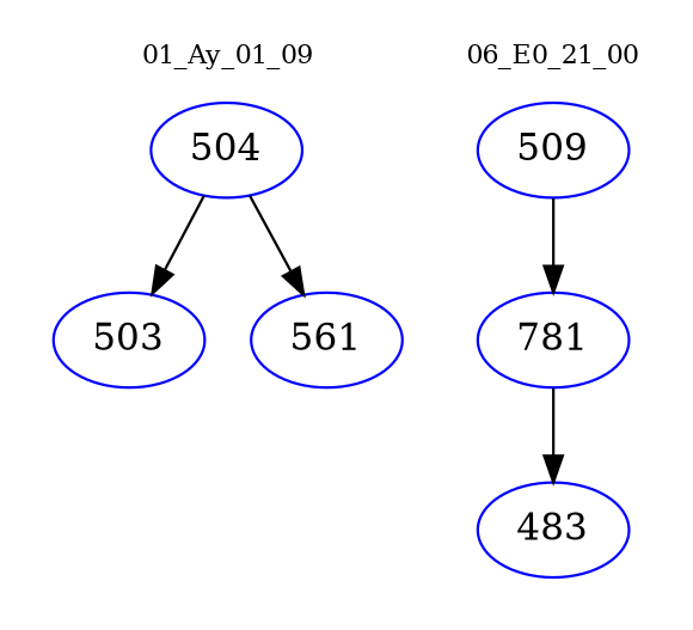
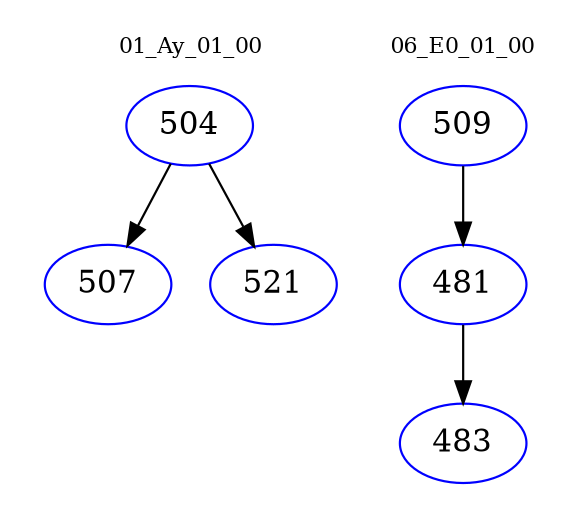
  digraph {
    node [color=blue]
    edge [color=black]
    n1 [label=504]
-   n2 [label=503]
-   n3 [label=561]
-   n4 [label=781]
+   n2 [label=507]
+   n3 [label=521]
+   n4 [label=481]
    n5 [label=483]
    n6 [label=509]
    subgraph cluster_1 {
      color=white
      fontsize=10
-     label="01_Ay_01_09"
+     label="01_Ay_01_00"
      n1
      n2
      n3
    }
    subgraph cluster_2 {
      color=white
      fontsize=10
-     label="06_E0_21_00"
+     label="06_E0_01_00"
      n4
      n5
      n6
    }
    n1 -> n2
    n1 -> n3
    n4 -> n5
    n6 -> n4
  }
